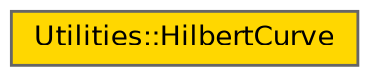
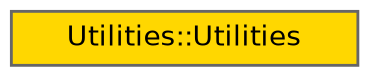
  digraph {
    rankdir=LR
-   n1 [color=grey40 fillcolor=gold fontname=Helvetica fontsize=10 height=0.2 label="Utilities::HilbertCurve" shape=box style=filled width=0.4]
+   n1 [color=grey40 fillcolor=gold fontname=Helvetica fontsize=10 height=0.2 label="Utilities::Utilities" shape=box style=filled width=0.4]
  }
